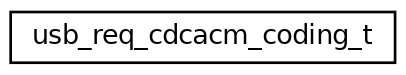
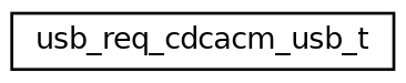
  digraph {
    rankdir=LR
-   n1 [color=black fillcolor=white fontname=Helvetica fontsize=10 height=0.2 label=usb_req_cdcacm_coding_t shape=record style=filled width=0.4]
+   n1 [color=black fillcolor=white fontname=Helvetica fontsize=10 height=0.2 label=usb_req_cdcacm_usb_t shape=record style=filled width=0.4]
  }
